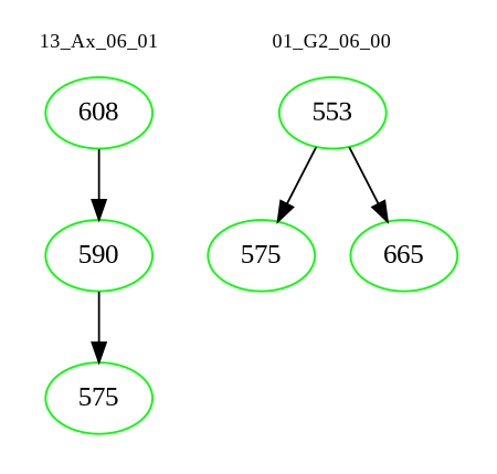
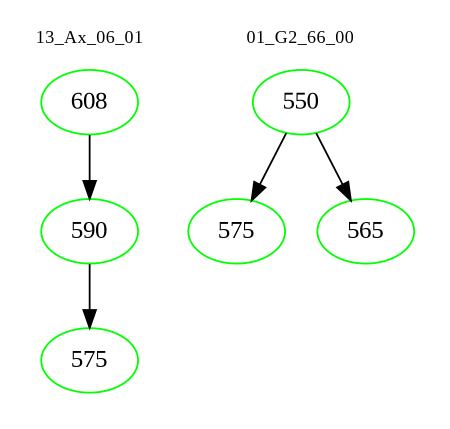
  digraph {
    fontname="Liberation Serif"
    node [color=green fontname="Liberation Serif"]
    edge [color=black fontname="Liberation Serif"]
    n1 [label=590]
    n2 [label=575]
    n3 [label=608]
-   n4 [label=553]
+   n4 [label=550]
    n5 [label=575]
-   n6 [label=665]
+   n6 [label=565]
    subgraph cluster_1 {
      color=white
      fontsize=10
      label="13_Ax_06_01"
      n1
      n2
      n3
    }
    subgraph cluster_2 {
      color=white
      fontsize=10
-     label="01_G2_06_00"
+     label="01_G2_66_00"
      n4
      n5
      n6
    }
    n1 -> n2
    n3 -> n1
    n4 -> n5
    n4 -> n6
  }
